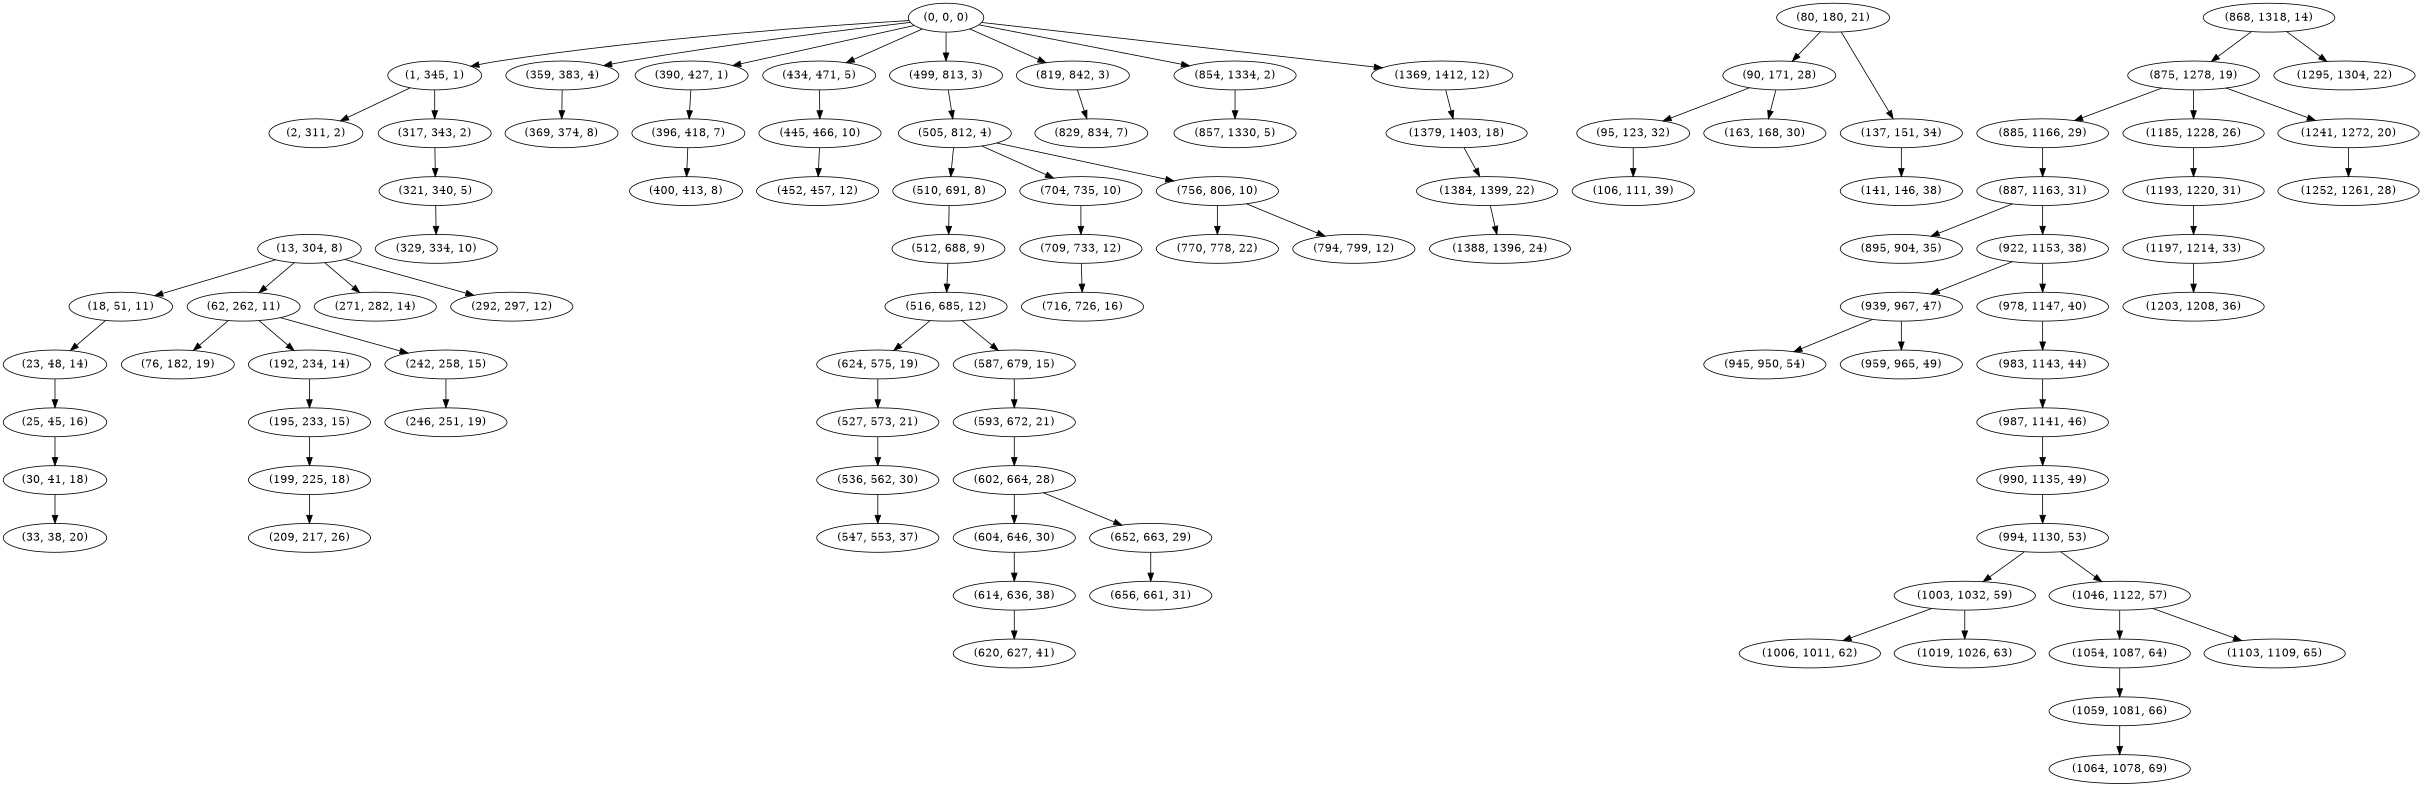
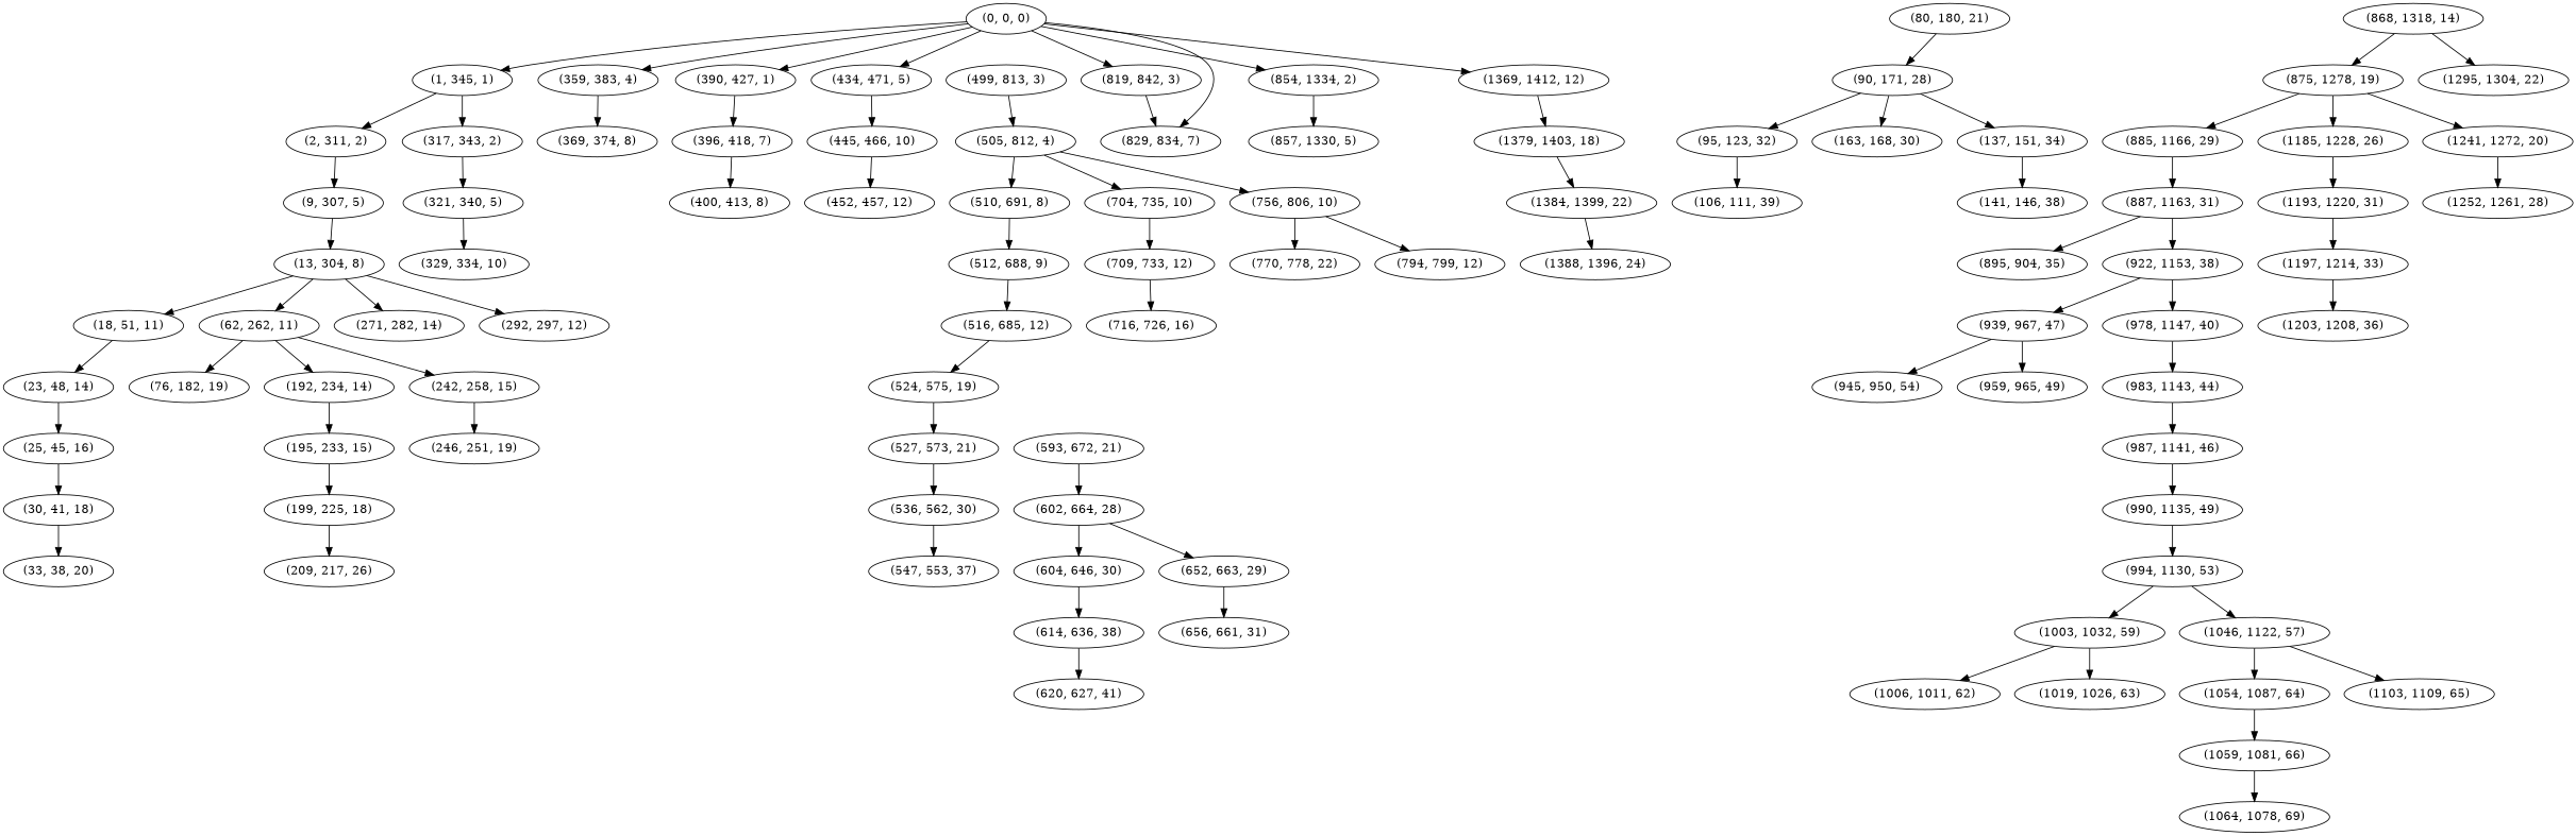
  digraph {
    "(0, 0, 0)"
    "(1, 345, 1)"
    "(359, 383, 4)"
    "(390, 427, 1)"
    "(434, 471, 5)"
    "(499, 813, 3)"
    "(819, 842, 3)"
    "(854, 1334, 2)"
    "(1369, 1412, 12)"
    "(2, 311, 2)"
    "(317, 343, 2)"
    "(369, 374, 8)"
    "(396, 418, 7)"
    "(445, 466, 10)"
    "(505, 812, 4)"
    "(829, 834, 7)"
    "(857, 1330, 5)"
    "(1379, 1403, 18)"
+   "(9, 307, 5)"
    "(321, 340, 5)"
    "(13, 304, 8)"
    "(18, 51, 11)"
    "(62, 262, 11)"
    "(271, 282, 14)"
    "(292, 297, 12)"
    "(23, 48, 14)"
    "(76, 182, 19)"
    "(192, 234, 14)"
    "(242, 258, 15)"
    "(25, 45, 16)"
    "(30, 41, 18)"
    "(33, 38, 20)"
    "(195, 233, 15)"
    "(246, 251, 19)"
    "(80, 180, 21)"
    "(90, 171, 28)"
    "(95, 123, 32)"
    "(137, 151, 34)"
    "(163, 168, 30)"
    "(106, 111, 39)"
    "(141, 146, 38)"
    "(199, 225, 18)"
    "(209, 217, 26)"
    "(329, 334, 10)"
    "(400, 413, 8)"
    "(452, 457, 12)"
    "(510, 691, 8)"
    "(704, 735, 10)"
    "(756, 806, 10)"
    "(512, 688, 9)"
    "(709, 733, 12)"
    "(770, 778, 22)"
    "(794, 799, 12)"
    "(516, 685, 12)"
-   "(524, 575, 19)" [label="(624, 575, 19)"]
-   "(587, 679, 15)"
+   "(524, 575, 19)"
    "(527, 573, 21)"
    "(593, 672, 21)"
    "(536, 562, 30)"
    "(547, 553, 37)"
    "(602, 664, 28)"
    "(604, 646, 30)"
    "(652, 663, 29)"
    "(614, 636, 38)"
    "(656, 661, 31)"
    "(620, 627, 41)"
    "(716, 726, 16)"
    "(868, 1318, 14)"
    "(875, 1278, 19)"
    "(1295, 1304, 22)"
    "(885, 1166, 29)"
    "(1185, 1228, 26)"
    "(1241, 1272, 20)"
    "(887, 1163, 31)"
    "(1193, 1220, 31)"
    "(1252, 1261, 28)"
    "(895, 904, 35)"
    "(922, 1153, 38)"
    n79 [label="(939, 967, 47)"]
    "(978, 1147, 40)"
    "(945, 950, 54)"
    "(959, 965, 49)"
    "(983, 1143, 44)"
    "(987, 1141, 46)"
    "(990, 1135, 49)"
    "(994, 1130, 53)"
    "(1003, 1032, 59)"
    "(1046, 1122, 57)"
    "(1006, 1011, 62)"
    "(1019, 1026, 63)"
    "(1054, 1087, 64)"
    "(1103, 1109, 65)"
    "(1059, 1081, 66)"
    "(1064, 1078, 69)"
    "(1197, 1214, 33)"
    "(1203, 1208, 36)"
    "(1384, 1399, 22)"
    "(1388, 1396, 24)"
    "(0, 0, 0)" -> "(1, 345, 1)"
    "(0, 0, 0)" -> "(359, 383, 4)"
    "(0, 0, 0)" -> "(390, 427, 1)"
    "(0, 0, 0)" -> "(434, 471, 5)"
-   "(0, 0, 0)" -> "(499, 813, 3)"
+   "(0, 0, 0)" -> "(829, 834, 7)"
    "(0, 0, 0)" -> "(819, 842, 3)"
    "(0, 0, 0)" -> "(854, 1334, 2)"
    "(0, 0, 0)" -> "(1369, 1412, 12)"
    "(1, 345, 1)" -> "(2, 311, 2)"
    "(1, 345, 1)" -> "(317, 343, 2)"
    "(359, 383, 4)" -> "(369, 374, 8)"
    "(390, 427, 1)" -> "(396, 418, 7)"
    "(434, 471, 5)" -> "(445, 466, 10)"
    "(499, 813, 3)" -> "(505, 812, 4)"
    "(819, 842, 3)" -> "(829, 834, 7)"
    "(854, 1334, 2)" -> "(857, 1330, 5)"
    "(1369, 1412, 12)" -> "(1379, 1403, 18)"
+   "(2, 311, 2)" -> "(9, 307, 5)"
    "(317, 343, 2)" -> "(321, 340, 5)"
    "(396, 418, 7)" -> "(400, 413, 8)"
    "(445, 466, 10)" -> "(452, 457, 12)"
    "(505, 812, 4)" -> "(510, 691, 8)"
    "(505, 812, 4)" -> "(704, 735, 10)"
    "(505, 812, 4)" -> "(756, 806, 10)"
    "(1379, 1403, 18)" -> "(1384, 1399, 22)"
+   "(9, 307, 5)" -> "(13, 304, 8)"
    "(321, 340, 5)" -> "(329, 334, 10)"
    "(13, 304, 8)" -> "(18, 51, 11)"
    "(13, 304, 8)" -> "(62, 262, 11)"
    "(13, 304, 8)" -> "(271, 282, 14)"
    "(13, 304, 8)" -> "(292, 297, 12)"
    "(18, 51, 11)" -> "(23, 48, 14)"
    "(62, 262, 11)" -> "(76, 182, 19)"
    "(62, 262, 11)" -> "(192, 234, 14)"
    "(62, 262, 11)" -> "(242, 258, 15)"
    "(23, 48, 14)" -> "(25, 45, 16)"
    "(192, 234, 14)" -> "(195, 233, 15)"
    "(242, 258, 15)" -> "(246, 251, 19)"
    "(25, 45, 16)" -> "(30, 41, 18)"
    "(30, 41, 18)" -> "(33, 38, 20)"
    "(195, 233, 15)" -> "(199, 225, 18)"
    "(80, 180, 21)" -> "(90, 171, 28)"
    "(90, 171, 28)" -> "(95, 123, 32)"
-   "(80, 180, 21)" -> "(137, 151, 34)"
+   "(90, 171, 28)" -> "(137, 151, 34)"
    "(90, 171, 28)" -> "(163, 168, 30)"
    "(95, 123, 32)" -> "(106, 111, 39)"
    "(137, 151, 34)" -> "(141, 146, 38)"
    "(199, 225, 18)" -> "(209, 217, 26)"
    "(510, 691, 8)" -> "(512, 688, 9)"
    "(704, 735, 10)" -> "(709, 733, 12)"
    "(756, 806, 10)" -> "(770, 778, 22)"
    "(756, 806, 10)" -> "(794, 799, 12)"
    "(512, 688, 9)" -> "(516, 685, 12)"
    "(709, 733, 12)" -> "(716, 726, 16)"
    "(516, 685, 12)" -> "(524, 575, 19)"
-   "(516, 685, 12)" -> "(587, 679, 15)"
    "(524, 575, 19)" -> "(527, 573, 21)"
-   "(587, 679, 15)" -> "(593, 672, 21)"
    "(527, 573, 21)" -> "(536, 562, 30)"
    "(593, 672, 21)" -> "(602, 664, 28)"
    "(536, 562, 30)" -> "(547, 553, 37)"
    "(602, 664, 28)" -> "(604, 646, 30)"
    "(602, 664, 28)" -> "(652, 663, 29)"
    "(604, 646, 30)" -> "(614, 636, 38)"
    "(652, 663, 29)" -> "(656, 661, 31)"
    "(614, 636, 38)" -> "(620, 627, 41)"
    "(868, 1318, 14)" -> "(875, 1278, 19)"
    "(868, 1318, 14)" -> "(1295, 1304, 22)"
    "(875, 1278, 19)" -> "(885, 1166, 29)"
    "(875, 1278, 19)" -> "(1185, 1228, 26)"
    "(875, 1278, 19)" -> "(1241, 1272, 20)"
    "(885, 1166, 29)" -> "(887, 1163, 31)"
    "(1185, 1228, 26)" -> "(1193, 1220, 31)"
    "(1241, 1272, 20)" -> "(1252, 1261, 28)"
    "(887, 1163, 31)" -> "(895, 904, 35)"
    "(887, 1163, 31)" -> "(922, 1153, 38)"
    "(1193, 1220, 31)" -> "(1197, 1214, 33)"
    "(922, 1153, 38)" -> n79
    "(922, 1153, 38)" -> "(978, 1147, 40)"
    n79 -> "(945, 950, 54)"
    n79 -> "(959, 965, 49)"
    "(978, 1147, 40)" -> "(983, 1143, 44)"
    "(983, 1143, 44)" -> "(987, 1141, 46)"
    "(987, 1141, 46)" -> "(990, 1135, 49)"
    "(990, 1135, 49)" -> "(994, 1130, 53)"
    "(994, 1130, 53)" -> "(1003, 1032, 59)"
    "(994, 1130, 53)" -> "(1046, 1122, 57)"
    "(1003, 1032, 59)" -> "(1006, 1011, 62)"
    "(1003, 1032, 59)" -> "(1019, 1026, 63)"
    "(1046, 1122, 57)" -> "(1054, 1087, 64)"
    "(1046, 1122, 57)" -> "(1103, 1109, 65)"
    "(1054, 1087, 64)" -> "(1059, 1081, 66)"
    "(1059, 1081, 66)" -> "(1064, 1078, 69)"
    "(1197, 1214, 33)" -> "(1203, 1208, 36)"
    "(1384, 1399, 22)" -> "(1388, 1396, 24)"
  }
